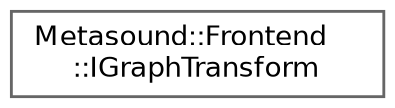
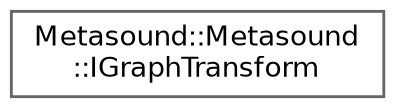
  digraph {
    rankdir=LR
-   n1 [color=grey40 fillcolor=white fontname=Helvetica fontsize=10 height=0.2 label="Metasound::Frontend\l::IGraphTransform" shape=box style=filled width=0.4]
+   n1 [color=grey40 fillcolor=white fontname=Helvetica fontsize=10 height=0.2 label="Metasound::Metasound\l::IGraphTransform" shape=box style=filled width=0.4]
  }
